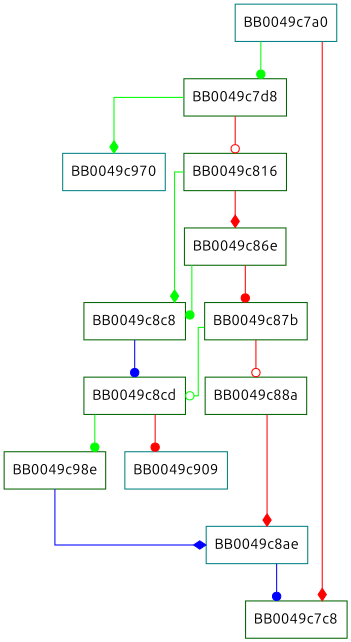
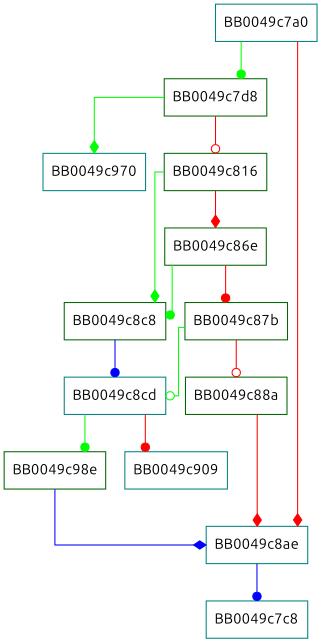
  digraph {
    fontname=Ubuntu
    splines=ortho
    node [color=darkgreen fontname=Ubuntu shape=box]
    edge [arrowhead=dot color=red fontname=Ubuntu]
    BB0049c7a0 [color=teal]
    BB0049c7d8
-   BB0049c7c8
+   BB0049c7c8 [color=teal]
    BB0049c970 [color=teal]
    BB0049c816
    BB0049c8c8
    BB0049c86e
-   BB0049c8cd
+   BB0049c8cd [color=teal]
    BB0049c87b
    BB0049c98e
    BB0049c909 [color=teal]
    BB0049c88a
    BB0049c8ae [color=teal]
    BB0049c7a0 -> BB0049c7d8 [color=green]
-   BB0049c7a0 -> BB0049c7c8 [arrowhead=diamond]
+   BB0049c7a0 -> BB0049c8ae [arrowhead=diamond]
    BB0049c7d8 -> BB0049c970 [arrowhead=diamond color=green]
    BB0049c7d8 -> BB0049c816 [arrowhead=odot]
    BB0049c816 -> BB0049c8c8 [arrowhead=diamond color=green]
    BB0049c816 -> BB0049c86e [arrowhead=diamond]
    BB0049c8c8 -> BB0049c8cd [color=blue]
    BB0049c86e -> BB0049c8c8 [color=green]
    BB0049c86e -> BB0049c87b
    BB0049c8cd -> BB0049c98e [color=green]
    BB0049c8cd -> BB0049c909
    BB0049c87b -> BB0049c8cd [arrowhead=odot color=green]
    BB0049c87b -> BB0049c88a [arrowhead=odot]
    BB0049c98e -> BB0049c8ae [arrowhead=diamond color=blue]
    BB0049c88a -> BB0049c8ae [arrowhead=diamond]
    BB0049c8ae -> BB0049c7c8 [color=blue]
  }
